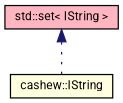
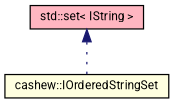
  digraph {
    rankdir=TB
    fontname=Roboto
    node [color=black fontname=Roboto fontsize=10 shape=record style=filled]
    n1 [fillcolor=lightpink height=0.2 label="std::set\< IString \>" width=0.4]
-   n2 [fillcolor=lightyellow height=0.2 label="cashew::IString" width=0.4]
+   n2 [fillcolor=lightyellow height=0.2 label="cashew::IOrderedStringSet" width=0.4]
    n1 -> n2 [color=midnightblue dir=back fontname=Roboto fontsize=10 labelfontname=Helvetica labelfontsize=10 style=dotted]
  }
